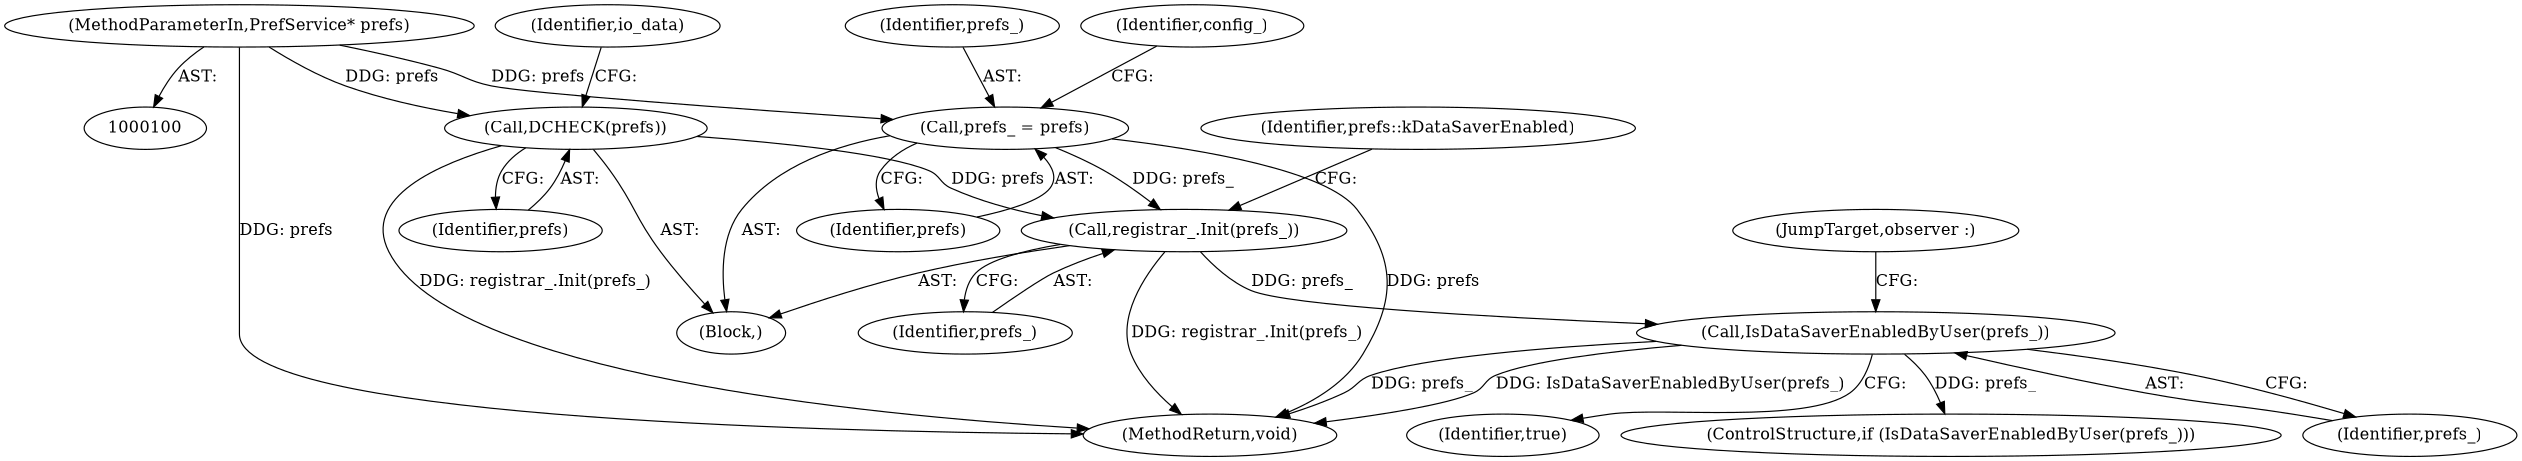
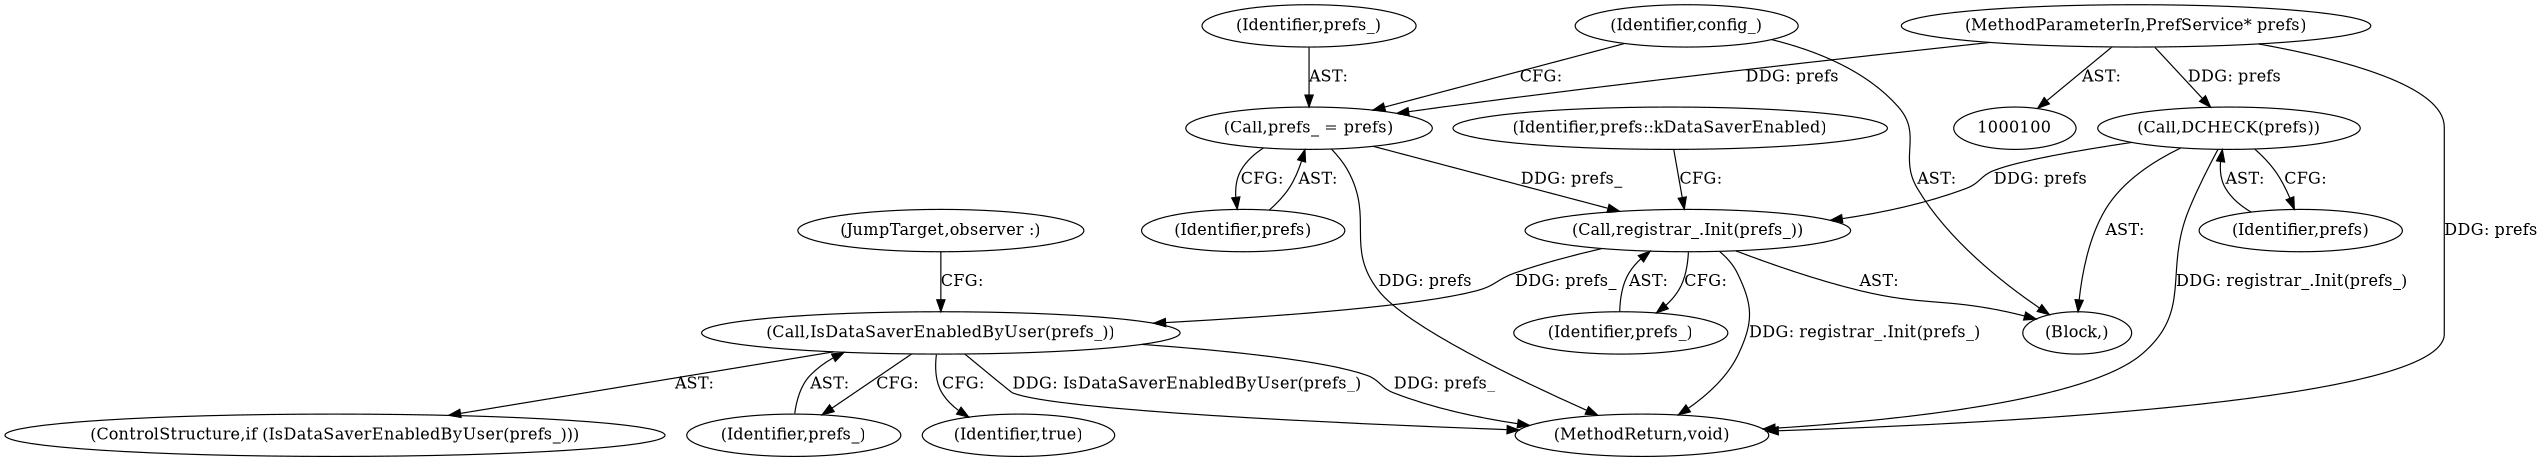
  digraph {
    n1 [label="(Call,prefs_ = prefs)"]
    n2 [label="(Call,registrar_.Init(prefs_))"]
    n3 [label="(Identifier,prefs)"]
    n4 [label="(Block,)"]
    n5 [label="(MethodReturn,void)"]
    n6 [label="(Call,IsDataSaverEnabledByUser(prefs_))"]
    n7 [label="(Identifier,prefs_)"]
    n8 [label="(Call,DCHECK(prefs))"]
    n9 [label="(Identifier,prefs)"]
    n10 [label="(MethodParameterIn,PrefService* prefs)"]
    1000100
    n12 [label="(ControlStructure,if (IsDataSaverEnabledByUser(prefs_)))"]
    n13 [label="(Identifier,prefs_)"]
    n14 [label="(Identifier,true)"]
    n15 [label="(Identifier,prefs_)"]
    n16 [label="(Identifier,prefs::kDataSaverEnabled)"]
-   n17 [label="(Identifier,io_data)"]
    n18 [label="(Identifier,config_)"]
    n19 [label="(JumpTarget,observer :)"]
    n1 -> n2 [label="DDG: prefs_"]
    n1 -> n3 [label="CFG: "]
-   n1 -> n4 [label="AST: "]
+   n18 -> n4 [label="AST: "]
    n1 -> n5 [label="DDG: prefs"]
    n2 -> n4 [label="AST: "]
    n2 -> n5 [label="DDG: registrar_.Init(prefs_)"]
    n2 -> n6 [label="DDG: prefs_"]
    n2 -> n7 [label="CFG: "]
    n3 -> n1 [label="AST: "]
    n6 -> n5 [label="DDG: prefs_"]
    n6 -> n5 [label="DDG: IsDataSaverEnabledByUser(prefs_)"]
-   n6 -> n12 [label="DDG: prefs_"]
+   n6 -> n12 [label="AST: "]
    n6 -> n13 [label="CFG: "]
    n6 -> n14 [label="CFG: "]
    n7 -> n2 [label="AST: "]
    n8 -> n2 [label="DDG: prefs"]
    n8 -> n4 [label="AST: "]
    n8 -> n5 [label="DDG: registrar_.Init(prefs_)"]
    n8 -> n9 [label="CFG: "]
    n9 -> n8 [label="AST: "]
    n10 -> n1 [label="DDG: prefs"]
    n10 -> n5 [label="DDG: prefs"]
    n10 -> n8 [label="DDG: prefs"]
    n10 -> 1000100 [label="AST: "]
    n13 -> n6 [label="AST: "]
    n15 -> n1 [label="AST: "]
    n16 -> n2 [label="CFG: "]
-   n17 -> n8 [label="CFG: "]
    n18 -> n1 [label="CFG: "]
    n19 -> n6 [label="CFG: "]
  }
